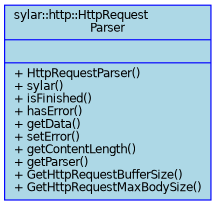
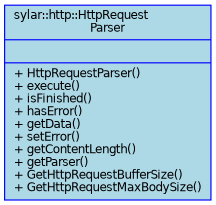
  digraph {
-   n1 [color=blue fillcolor=lightblue fontcolor=black fontname=Helvetica fontsize=10 height=0.2 label="{sylar::http::HttpRequest\lParser\n||+ HttpRequestParser()\l+ sylar()\l+ isFinished()\l+ hasError()\l+ getData()\l+ setError()\l+ getContentLength()\l+ getParser()\l+ GetHttpRequestBufferSize()\l+ GetHttpRequestMaxBodySize()\l}" shape=record style=filled width=0.4]
+   n1 [color=blue fillcolor=lightblue fontcolor=black fontname=Helvetica fontsize=10 height=0.2 label="{sylar::http::HttpRequest\lParser\n||+ HttpRequestParser()\l+ execute()\l+ isFinished()\l+ hasError()\l+ getData()\l+ setError()\l+ getContentLength()\l+ getParser()\l+ GetHttpRequestBufferSize()\l+ GetHttpRequestMaxBodySize()\l}" shape=record style=filled width=0.4]
  }
